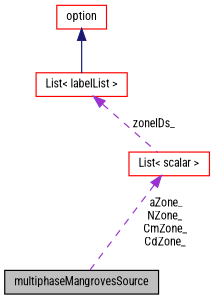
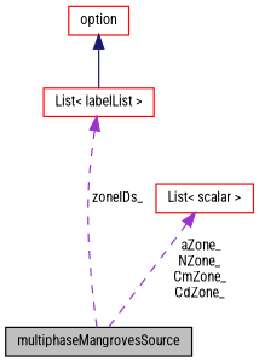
  digraph {
    fontname="Roboto Condensed"
    node [color=red fontname="Roboto Condensed" fontsize=10 shape=record]
    edge [color=darkorchid3 dir=back fontname="Roboto Condensed" fontsize=10 labelfontname=Helvetica labelfontsize=10 style=dashed]
    n1 [color=black fillcolor=grey75 fontcolor=black height=0.2 label=multiphaseMangrovesSource style=filled width=0.4]
    n2 [height=0.2 label=option width=0.4]
    n3 [height=0.2 label="List\< labelList \>" width=0.4]
    n4 [height=0.2 label="List\< scalar \>" width=0.4]
    n2 -> n3 [color=midnightblue style=solid]
-   n3 -> n4 [label=" zoneIDs_"]
+   n3 -> n1 [label=" zoneIDs_"]
    n4 -> n1 [label=" aZone_\nNZone_\nCmZone_\nCdZone_"]
  }
